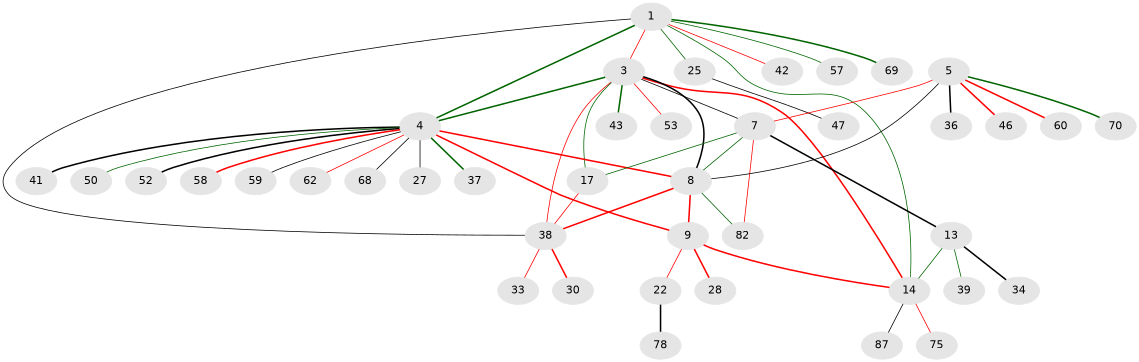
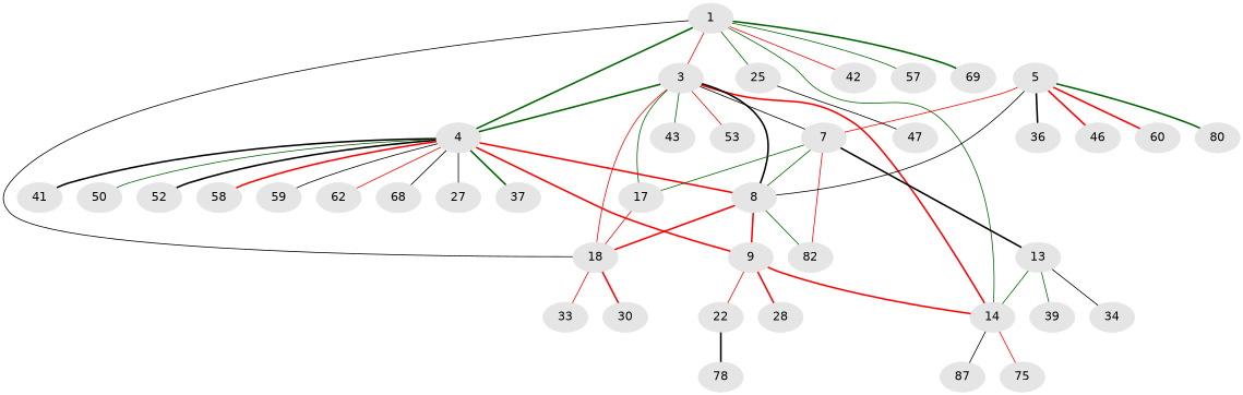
  graph {
    fontname="DejaVu Sans"
    node [color=gray90 fontname="DejaVu Sans" style=filled]
    edge [color=red fontname="DejaVu Sans" style=solid]
    1 [super="+2"]
    3 [super="+49+19"]
    4 [super="+11"]
    14 [super="+16+32"]
-   18 [super="+24+54+31+79+83" label=38]
+   18 [super="+24+54+31+79+83"]
    25 [super="+38"]
    42
    57
    69
    7 [super="+23+35+84+48"]
    8 [super="+10"]
    17 [super="+40+21"]
    43 [super="+45"]
    53
    9
    27
    37
    41
    50
    52
    58
    59
    62
    68 [super="+71"]
    75 [super="+85"]
    n26 [label=87]
    30 [super="+77"]
    33
    47 [super="+76"]
    13 [super="+15+26"]
    82
    22
    28 [super="+29"]
    5 [super="+6"]
    36 [super="+66+72"]
    46
    60
-   70
+   70 [label=80]
    34
    39
    78
    1 -- 3 [weight=2]
    1 -- 4 [color=darkgreen style=bold weight=2]
    1 -- 14 [color=darkgreen]
    1 -- 18 [color=black]
    1 -- 25 [color=darkgreen]
    1 -- 42
    1 -- 57 [color=darkgreen]
    1 -- 69 [color=darkgreen style=bold]
    3 -- 4 [color=darkgreen style=bold]
    3 -- 14 [style=bold]
    3 -- 18 [weight=2]
    3 -- 7 [color=black]
    3 -- 8 [color=black style=bold]
    3 -- 17 [color=darkgreen weight=2]
-   3 -- 43 [color=darkgreen style=bold]
+   3 -- 43 [color=darkgreen]
    3 -- 53
    4 -- 8 [style=bold weight=2]
    4 -- 9 [style=bold]
    4 -- 27 [color=black]
    4 -- 37 [color=darkgreen style=bold]
    4 -- 41 [color=black style=bold]
    4 -- 50 [color=darkgreen]
    4 -- 52 [color=black style=bold]
    4 -- 58 [style=bold]
    4 -- 59 [color=black]
    4 -- 62
    4 -- 68 [color=black]
    14 -- 75
    14 -- n26 [color=black]
    18 -- 30 [style=bold]
    18 -- 33
    25 -- 47 [color=black]
    7 -- 8 [color=darkgreen]
    7 -- 17 [color=darkgreen]
    7 -- 13 [color=black style=bold]
    7 -- 82
    8 -- 18 [style=bold]
    8 -- 9 [style=bold weight=2]
    8 -- 82 [color=darkgreen]
    17 -- 18
    9 -- 14 [style=bold]
    9 -- 22
    9 -- 28 [style=bold]
    13 -- 14 [color=darkgreen weight=4]
-   13 -- 34 [color=black style=bold]
+   13 -- 34 [color=black]
    13 -- 39 [color=darkgreen]
    22 -- 78 [color=black style=bold]
    5 -- 7 [weight=2]
    5 -- 8 [color=black weight=2]
    5 -- 36 [color=black style=bold]
    5 -- 46 [style=bold]
    5 -- 60 [style=bold]
    5 -- 70 [color=darkgreen style=bold]
  }
